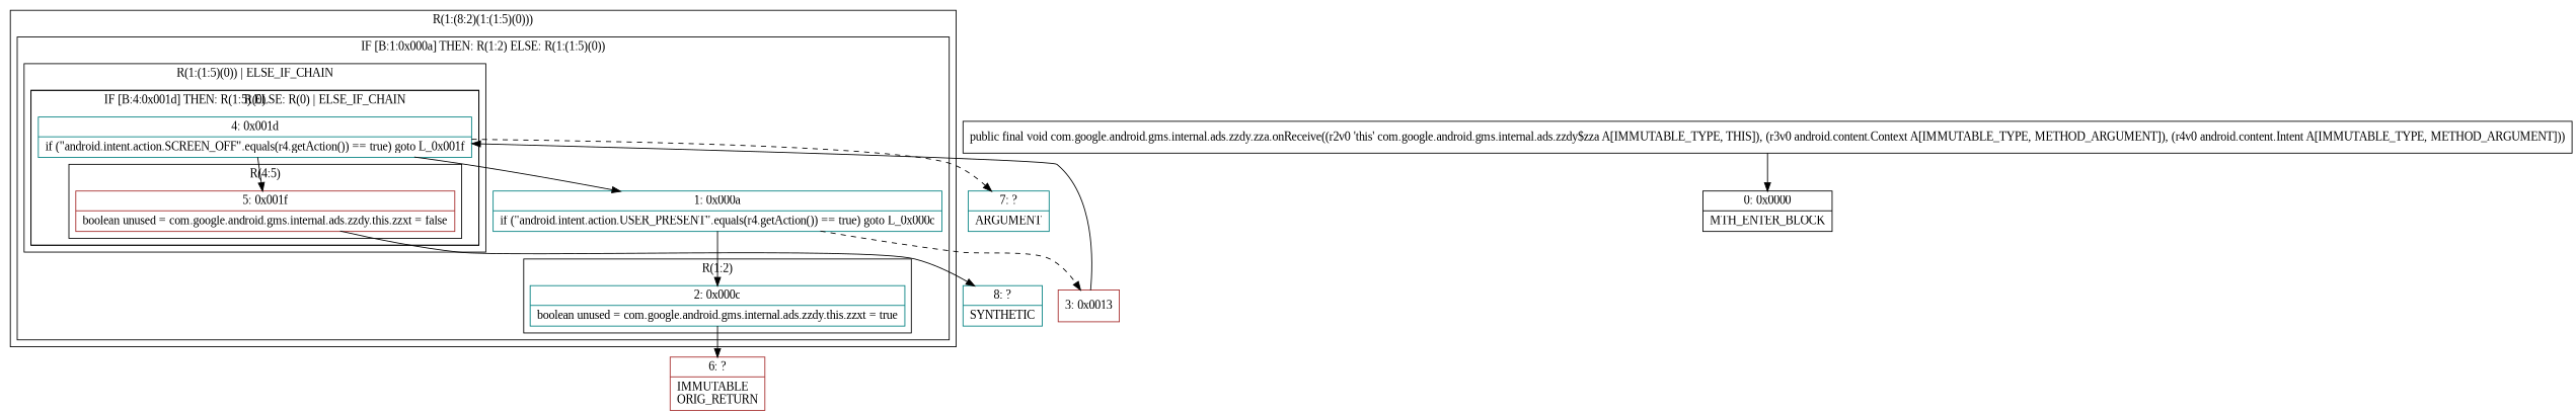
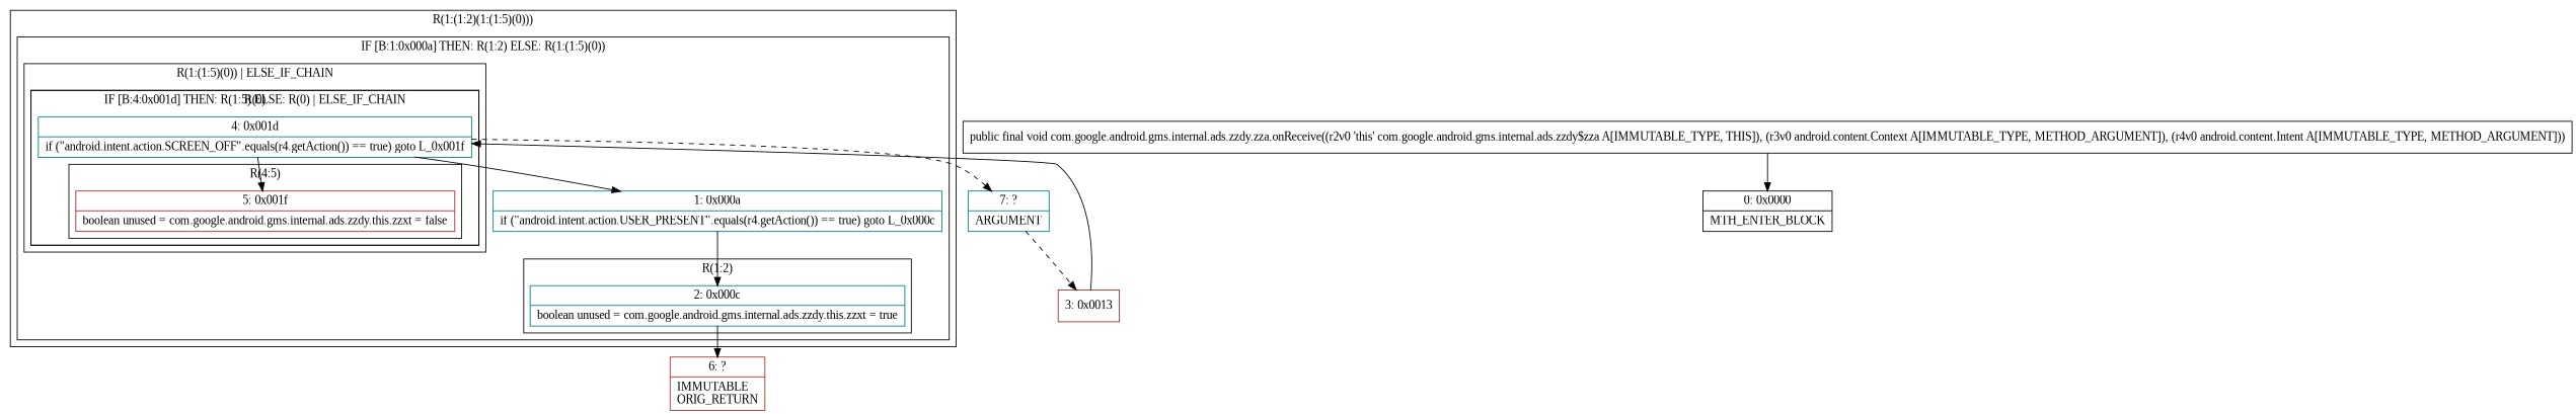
  digraph {
    fontname="Liberation Serif"
    node [color=teal fontname="Liberation Serif" shape=record]
    edge [fontname="Liberation Serif"]
    n1 [label="{2\:\ 0x000c|boolean unused = com.google.android.gms.internal.ads.zzdy.this.zzxt = true\l}"]
    n2 [color=brown label="{5\:\ 0x001f|boolean unused = com.google.android.gms.internal.ads.zzdy.this.zzxt = false\l}"]
    n3 [label="{4\:\ 0x001d|if (\"android.intent.action.SCREEN_OFF\".equals(r4.getAction()) == true) goto L_0x001f\l}"]
    n4 [label="{1\:\ 0x000a|if (\"android.intent.action.USER_PRESENT\".equals(r4.getAction()) == true) goto L_0x000c\l}"]
    n5 [color=brown label="{6\:\ ?|IMMUTABLE\lORIG_RETURN\l}"]
-   n6 [label="{8\:\ ?|SYNTHETIC\l}"]
    n7 [label="{7\:\ ?|ARGUMENT\l}"]
    n8 [color=brown label="{3\:\ 0x0013}"]
    n9 [color=black label="{0\:\ 0x0000|MTH_ENTER_BLOCK\l}"]
    n10 [color=black label="{public final void com.google.android.gms.internal.ads.zzdy.zza.onReceive((r2v0 'this' com.google.android.gms.internal.ads.zzdy$zza A[IMMUTABLE_TYPE, THIS]), (r3v0 android.content.Context A[IMMUTABLE_TYPE, METHOD_ARGUMENT]), (r4v0 android.content.Intent A[IMMUTABLE_TYPE, METHOD_ARGUMENT])) }"]
    subgraph cluster_1 {
-     label="R(1:(8:2)(1:(1:5)(0)))"
+     label="R(1:(1:2)(1:(1:5)(0)))"
      subgraph cluster_2 {
        label="IF [B:1:0x000a] THEN: R(1:2) ELSE: R(1:(1:5)(0))"
        n4
        subgraph cluster_3 {
          label="R(1:2)"
          n1
        }
        subgraph cluster_4 {
          label="R(1:(1:5)(0)) | ELSE_IF_CHAIN\l"
          subgraph cluster_5 {
            label="IF [B:4:0x001d] THEN: R(1:5) ELSE: R(0) | ELSE_IF_CHAIN\l"
            n3
            subgraph cluster_6 {
              label="R(4:5)"
              n2
            }
            subgraph cluster_7 {
              label="R(0)"
            }
          }
        }
      }
    }
    n1 -> n5
-   n2 -> n6
    n3 -> n2
    n3 -> n4
    n3 -> n7 [style=dashed]
    n4 -> n1
-   n4 -> n8 [style=dashed]
+   n7 -> n8 [style=dashed]
    n8 -> n3
    n10 -> n9
  }
